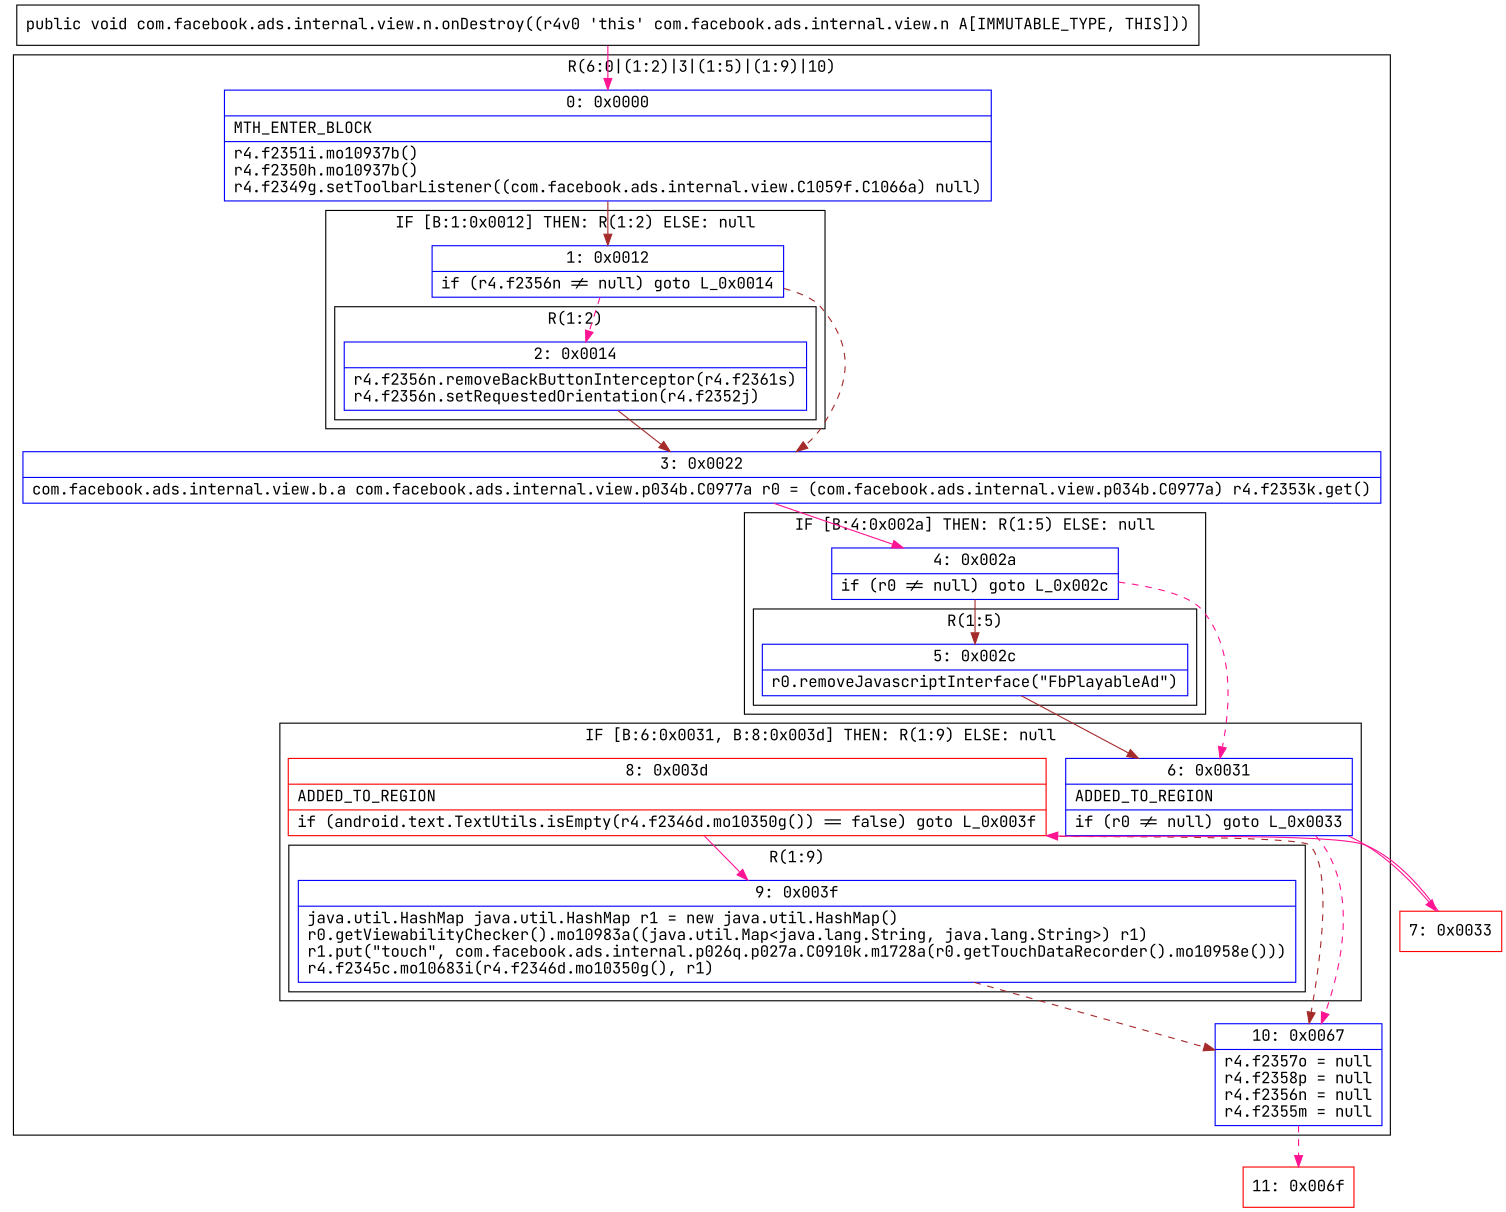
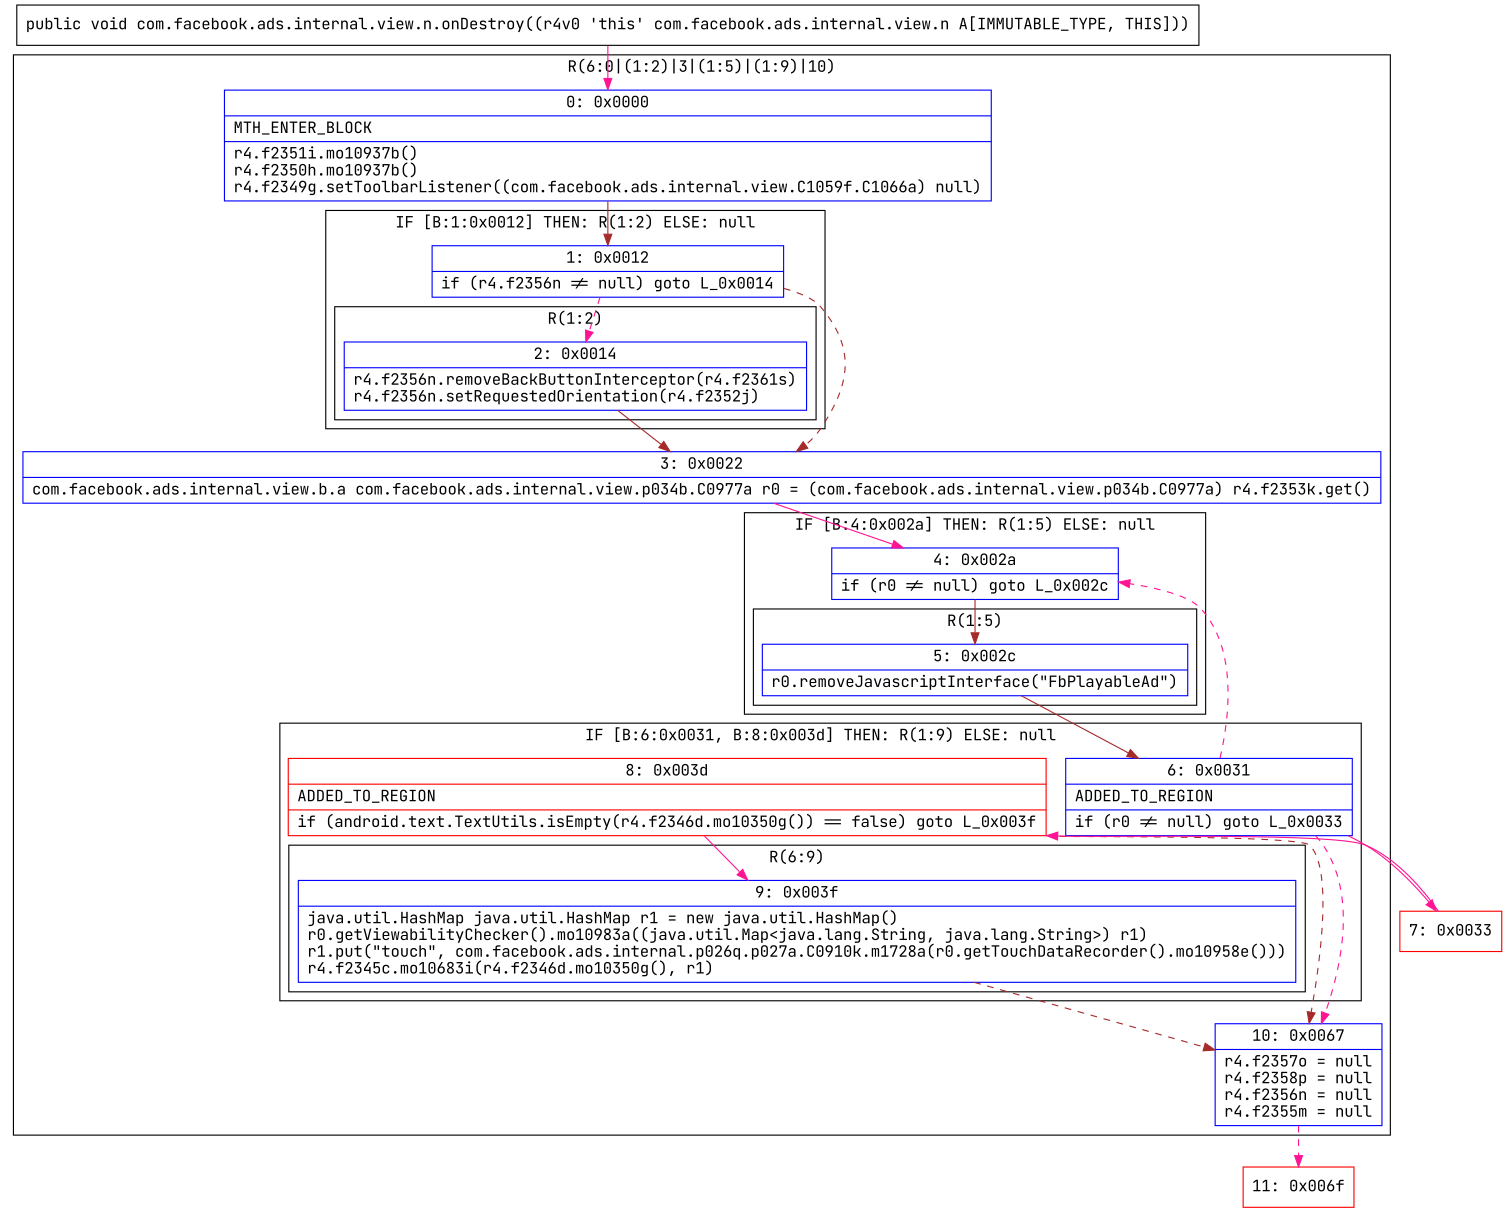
  digraph {
    fontname="JetBrains Mono"
    node [color=blue fontname="JetBrains Mono" shape=record]
    edge [color=deeppink fontname="JetBrains Mono"]
    n1 [label="{2\:\ 0x0014|r4.f2356n.removeBackButtonInterceptor(r4.f2361s)\lr4.f2356n.setRequestedOrientation(r4.f2352j)\l}"]
    n2 [label="{1\:\ 0x0012|if (r4.f2356n != null) goto L_0x0014\l}"]
    n3 [label="{5\:\ 0x002c|r0.removeJavascriptInterface(\"FbPlayableAd\")\l}"]
    n4 [label="{4\:\ 0x002a|if (r0 != null) goto L_0x002c\l}"]
    n5 [label="{9\:\ 0x003f|java.util.HashMap java.util.HashMap r1 = new java.util.HashMap()\lr0.getViewabilityChecker().mo10983a((java.util.Map\<java.lang.String, java.lang.String\>) r1)\lr1.put(\"touch\", com.facebook.ads.internal.p026q.p027a.C0910k.m1728a(r0.getTouchDataRecorder().mo10958e()))\lr4.f2345c.mo10683i(r4.f2346d.mo10350g(), r1)\l}"]
    n6 [label="{6\:\ 0x0031|ADDED_TO_REGION\l|if (r0 != null) goto L_0x0033\l}"]
    n7 [color=red label="{8\:\ 0x003d|ADDED_TO_REGION\l|if (android.text.TextUtils.isEmpty(r4.f2346d.mo10350g()) == false) goto L_0x003f\l}"]
    n8 [label="{0\:\ 0x0000|MTH_ENTER_BLOCK\l|r4.f2351i.mo10937b()\lr4.f2350h.mo10937b()\lr4.f2349g.setToolbarListener((com.facebook.ads.internal.view.C1059f.C1066a) null)\l}"]
    n9 [label="{3\:\ 0x0022|com.facebook.ads.internal.view.b.a com.facebook.ads.internal.view.p034b.C0977a r0 = (com.facebook.ads.internal.view.p034b.C0977a) r4.f2353k.get()\l}"]
    n10 [label="{10\:\ 0x0067|r4.f2357o = null\lr4.f2358p = null\lr4.f2356n = null\lr4.f2355m = null\l}"]
    n11 [color=red label="{7\:\ 0x0033}"]
    n12 [color=red label="{11\:\ 0x006f}"]
    n13 [label="{public void com.facebook.ads.internal.view.n.onDestroy((r4v0 'this' com.facebook.ads.internal.view.n A[IMMUTABLE_TYPE, THIS])) }" color=""]
    subgraph cluster_1 {
      label="R(6:0|(1:2)|3|(1:5)|(1:9)|10)"
      n8
      n9
      n10
      subgraph cluster_2 {
        label="IF [B:1:0x0012] THEN: R(1:2) ELSE: null"
        n2
        subgraph cluster_3 {
          label="R(1:2)"
          n1
        }
      }
      subgraph cluster_4 {
        label="IF [B:4:0x002a] THEN: R(1:5) ELSE: null"
        n4
        subgraph cluster_5 {
          label="R(1:5)"
          n3
        }
      }
      subgraph cluster_6 {
        label="IF [B:6:0x0031, B:8:0x003d] THEN: R(1:9) ELSE: null"
        n6
        n7
        subgraph cluster_7 {
-         label="R(1:9)"
+         label="R(6:9)"
          n5
        }
      }
    }
    n1 -> n9 [color=brown]
    n2 -> n1 [style=dashed]
    n2 -> n9 [color=brown style=dashed]
    n3 -> n6 [color=brown]
    n4 -> n3 [color=brown]
-   n4 -> n6 [style=dashed]
+   n6 -> n4 [style=dashed]
    n5 -> n10 [color=brown style=dashed]
    n6 -> n10 [style=dashed]
    n6 -> n11
    n7 -> n5
    n7 -> n10 [color=brown style=dashed]
    n8 -> n2 [color=brown]
    n9 -> n4
    n10 -> n12 [style=dashed]
    n11 -> n7
    n13 -> n8
  }
